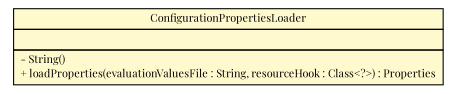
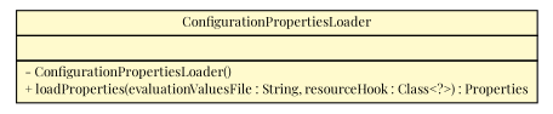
  digraph {
    nodesep=0.25
    ranksep=0.5
    fontname="Playfair Display"
-   n1 [fontcolor=black fontname="Playfair Display" fontsize=10.0 label=<<table title="de.hsbremen.tc.tnc.im.evaluate.simple.util.ConfigurationPropertiesLoader" border="0" cellborder="1" cellspacing="0" cellpadding="2" port="p" bgcolor="lemonChiffon" href="./ConfigurationPropertiesLoader.html"> 		<tr><td><table border="0" cellspacing="0" cellpadding="1"> <tr><td align="center" balign="center"> ConfigurationPropertiesLoader </td></tr> 		</table></td></tr> 		<tr><td><table border="0" cellspacing="0" cellpadding="1"> <tr><td align="left" balign="left">  </td></tr> 		</table></td></tr> 		<tr><td><table border="0" cellspacing="0" cellpadding="1"> <tr><td align="left" balign="left"> - String() </td></tr> <tr><td align="left" balign="left"> + loadProperties(evaluationValuesFile : String, resourceHook : Class&lt;?&gt;) : Properties </td></tr> 		</table></td></tr> 		</table>> shape=plaintext]
+   n1 [fontcolor=black fontname="Playfair Display" fontsize=10.0 label=<<table title="de.hsbremen.tc.tnc.im.evaluate.simple.util.ConfigurationPropertiesLoader" border="0" cellborder="1" cellspacing="0" cellpadding="2" port="p" bgcolor="lemonChiffon" href="./ConfigurationPropertiesLoader.html"> 		<tr><td><table border="0" cellspacing="0" cellpadding="1"> <tr><td align="center" balign="center"> ConfigurationPropertiesLoader </td></tr> 		</table></td></tr> 		<tr><td><table border="0" cellspacing="0" cellpadding="1"> <tr><td align="left" balign="left">  </td></tr> 		</table></td></tr> 		<tr><td><table border="0" cellspacing="0" cellpadding="1"> <tr><td align="left" balign="left"> - ConfigurationPropertiesLoader() </td></tr> <tr><td align="left" balign="left"> + loadProperties(evaluationValuesFile : String, resourceHook : Class&lt;?&gt;) : Properties </td></tr> 		</table></td></tr> 		</table>> shape=plaintext]
  }
